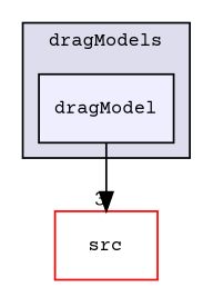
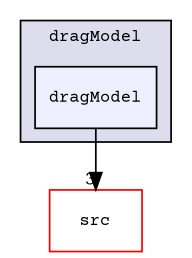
  digraph {
    compound=true
    fontname="Courier Prime"
    node [fontname="Courier Prime" fontsize=10 shape=box]
    n1 [fillcolor="#eeeeff" label=dragModel pencolor=black style=filled]
    n2 [color=red label=src]
    subgraph cluster_1 {
      bgcolor="#ddddee"
      fontsize=10
-     label=dragModels
+     label=dragModel
      pencolor=black
      n1
    }
    n1 -> n2 [headlabel=3 labeldistance=1.5 labelfontname=FreeSans labelfontsize=10 fontname="Courier Prime"]
  }
